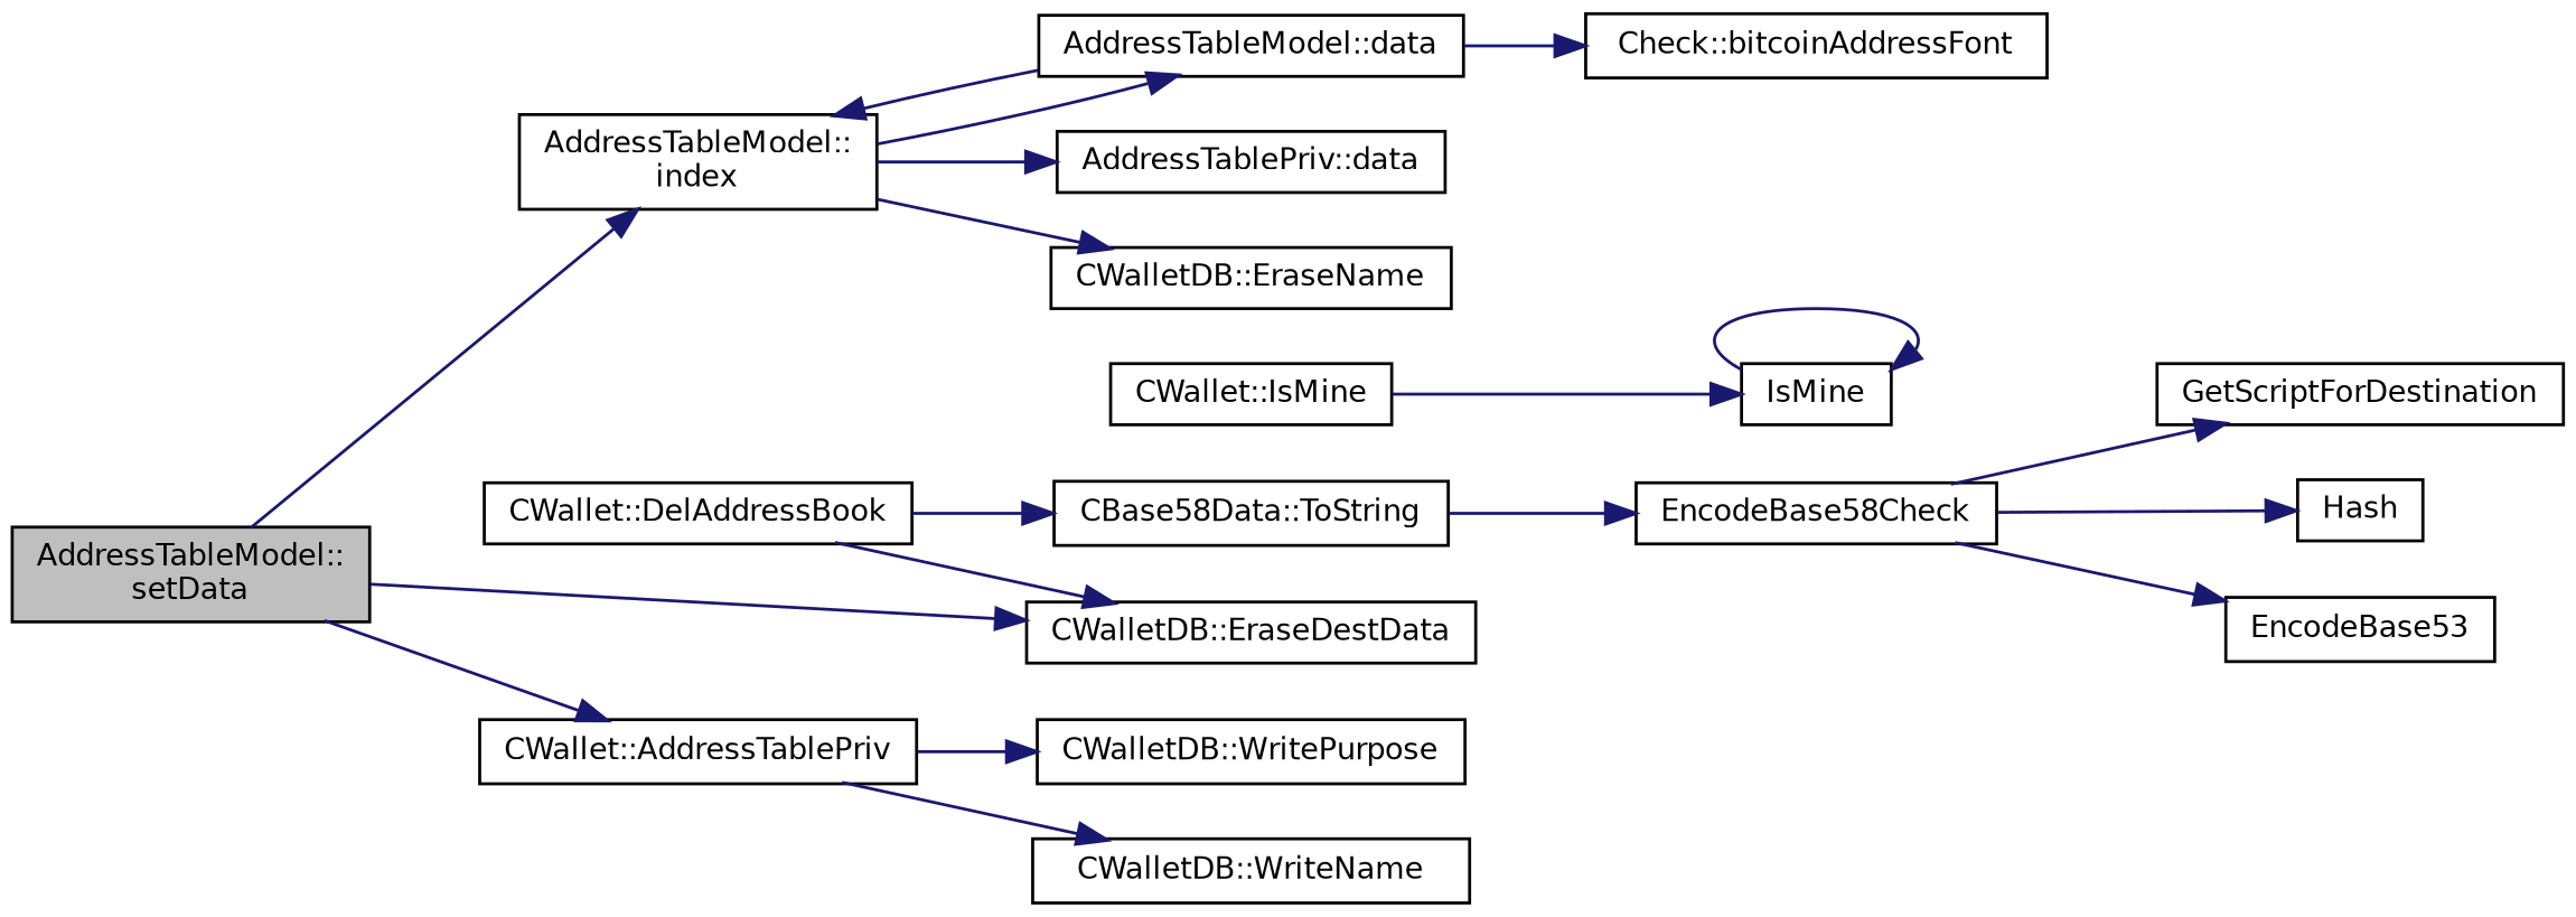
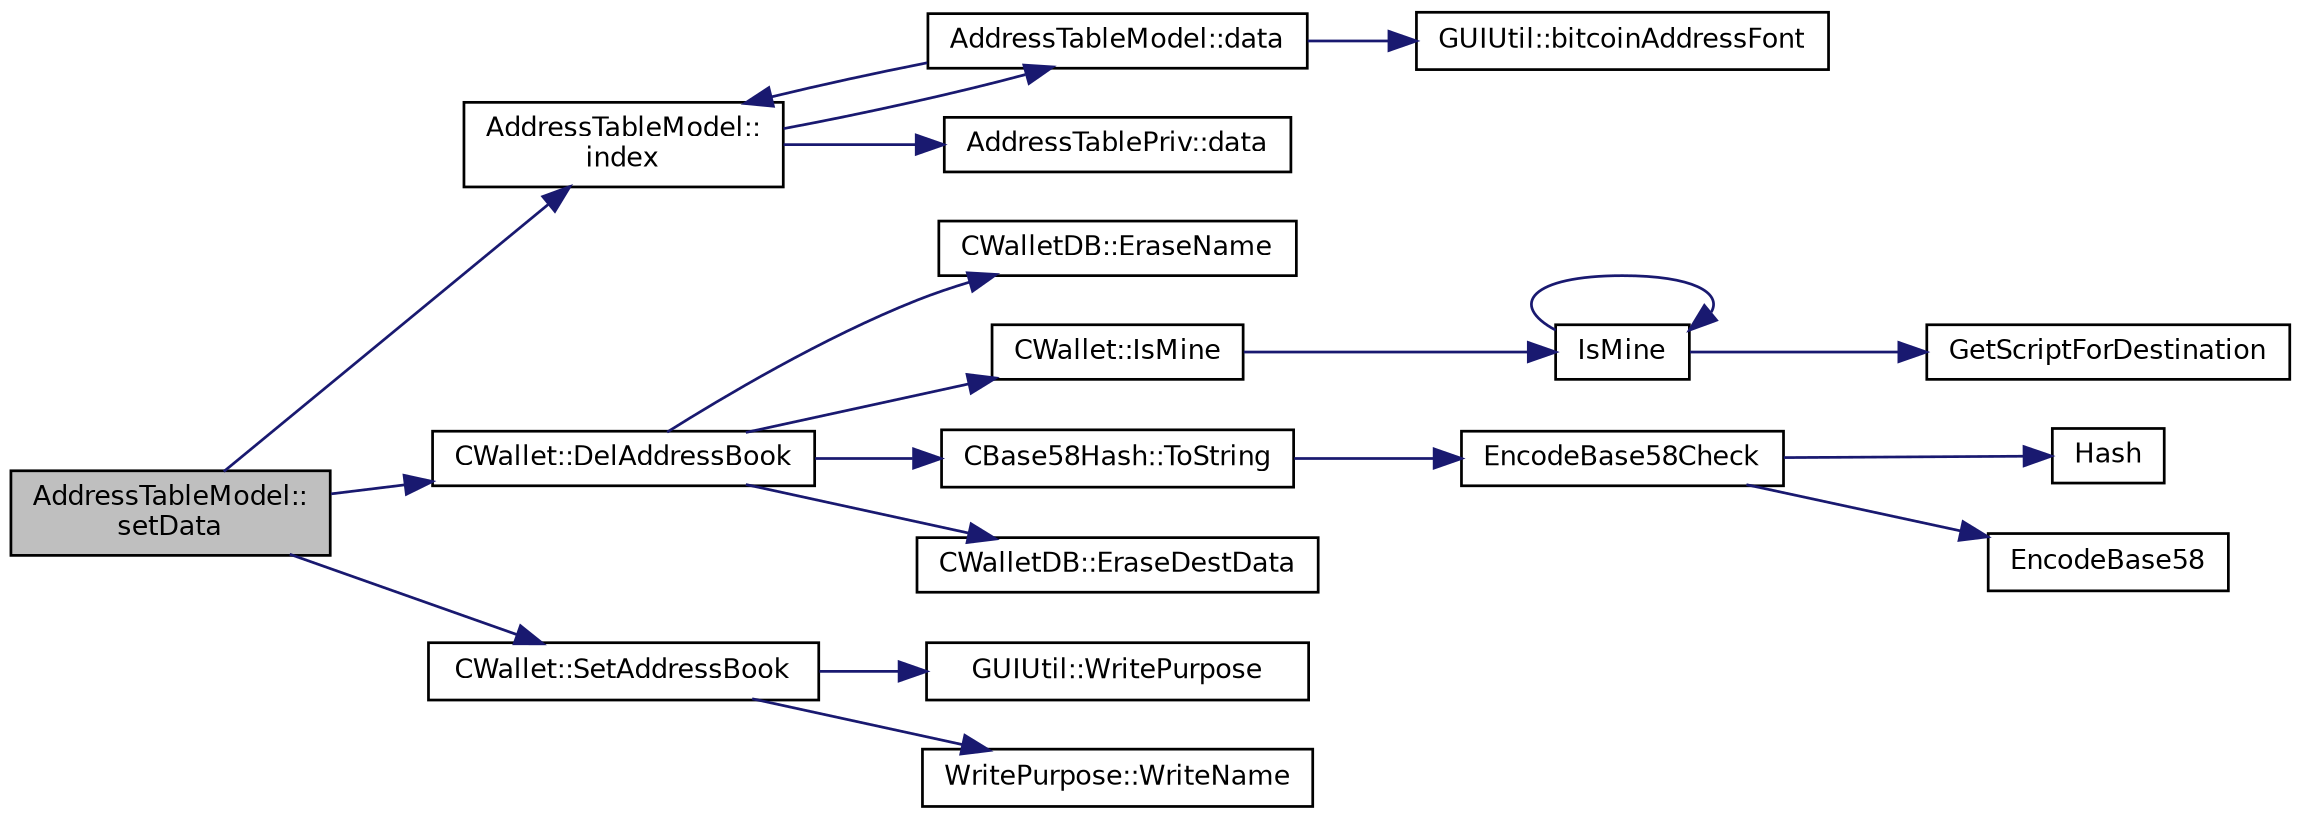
  digraph {
    rankdir=LR
    node [color=black fillcolor=white fontname=Helvetica fontsize=10 shape=record style=filled]
    edge [color=midnightblue fontname=Helvetica fontsize=10 labelfontname=Helvetica labelfontsize=10 style=solid]
    n1 [fillcolor=grey75 fontcolor=black height=0.2 label="AddressTableModel::\lsetData" width=0.4]
    n2 [height=0.2 label="AddressTableModel::\lindex" width=0.4]
-   n3 [height=0.2 label="CWallet::AddressTablePriv" width=0.4]
+   n3 [height=0.2 label="CWallet::SetAddressBook" width=0.4]
    n4 [height=0.2 label="CWallet::DelAddressBook" width=0.4]
    n5 [height=0.2 label="AddressTableModel::data" width=0.4]
    n6 [height=0.2 label="AddressTablePriv::data" width=0.4]
-   n7 [height=0.2 label="CWalletDB::WritePurpose" width=0.4]
-   n8 [height=0.2 label="CWalletDB::WriteName" width=0.4]
+   n7 [height=0.2 label="GUIUtil::WritePurpose" width=0.4]
+   n8 [height=0.2 label="WritePurpose::WriteName" width=0.4]
    n9 [height=0.2 label="CWallet::IsMine" width=0.4]
-   n10 [height=0.2 label="CBase58Data::ToString" width=0.4]
+   n10 [height=0.2 label="CBase58Hash::ToString" width=0.4]
    n11 [height=0.2 label="CWalletDB::EraseDestData" width=0.4]
    n12 [height=0.2 label="CWalletDB::EraseName" width=0.4]
-   n13 [height=0.2 label="Check::bitcoinAddressFont" width=0.4]
+   n13 [height=0.2 label="GUIUtil::bitcoinAddressFont" width=0.4]
    n14 [height=0.2 label=IsMine width=0.4]
    n15 [height=0.2 label=GetScriptForDestination width=0.4]
    n16 [height=0.2 label=EncodeBase58Check width=0.4]
    n17 [height=0.2 label=Hash width=0.4]
-   n18 [height=0.2 label=EncodeBase53 width=0.4]
+   n18 [height=0.2 label=EncodeBase58 width=0.4]
    n1 -> n2
    n1 -> n3
-   n1 -> n11
+   n1 -> n4
    n2 -> n5
    n2 -> n6
    n3 -> n7
    n3 -> n8
+   n4 -> n9
    n4 -> n10
    n4 -> n11
-   n2 -> n12
+   n4 -> n12
    n5 -> n2
    n5 -> n13
    n9 -> n14
    n10 -> n16
    n14 -> n14
-   n16 -> n15
+   n14 -> n15
    n16 -> n17
    n16 -> n18
  }
